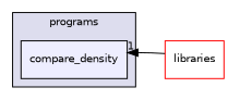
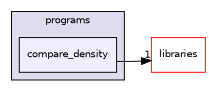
  digraph {
    compound=true
    rankdir=LR
    node [fontname=Helvetica fontsize=10 shape=box style=filled]
    n1 [fillcolor="#eeeeff" label=compare_density pencolor=black]
    n2 [color=red fillcolor=white label=libraries]
    subgraph cluster_1 {
      bgcolor="#ddddee"
      fontname=Helvetica
      fontsize=10
      label=programs
      pencolor=black
      n1
    }
-   n2 -> n1 [headlabel=1 labeldistance=1.5 labelfontname=Helvetica labelfontsize=10]
+   n1 -> n2 [headlabel=1 labeldistance=1.5 labelfontname=Helvetica labelfontsize=10]
  }
